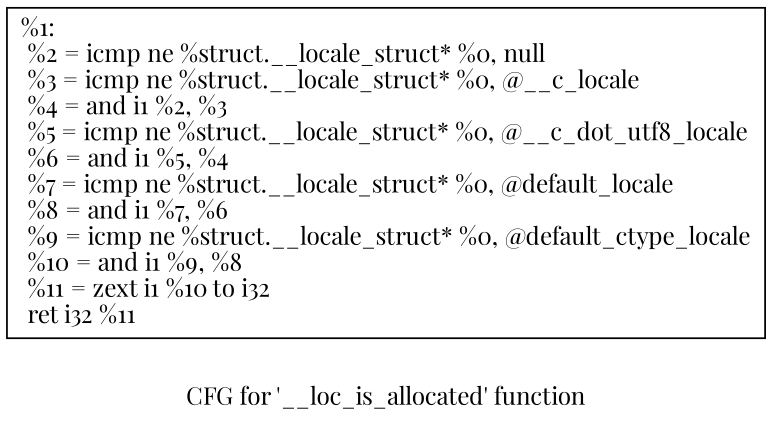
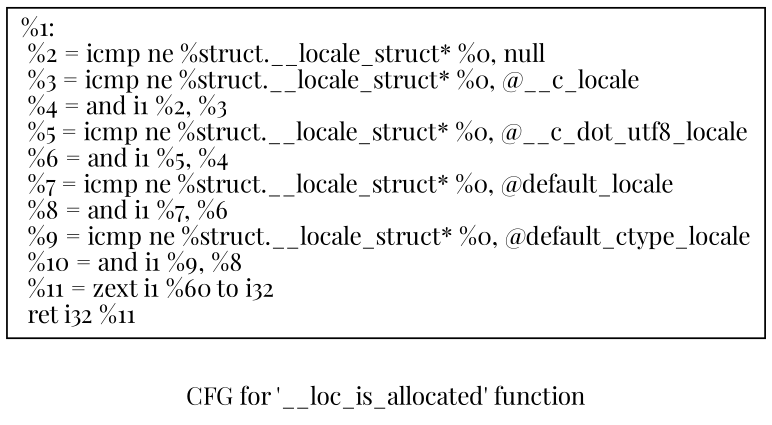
  digraph {
    label="CFG for '__loc_is_allocated' function"
    fontname="Playfair Display"
-   n1 [label="{%1:\l  %2 = icmp ne %struct.__locale_struct* %0, null\l  %3 = icmp ne %struct.__locale_struct* %0, @__c_locale\l  %4 = and i1 %2, %3\l  %5 = icmp ne %struct.__locale_struct* %0, @__c_dot_utf8_locale\l  %6 = and i1 %5, %4\l  %7 = icmp ne %struct.__locale_struct* %0, @default_locale\l  %8 = and i1 %7, %6\l  %9 = icmp ne %struct.__locale_struct* %0, @default_ctype_locale\l  %10 = and i1 %9, %8\l  %11 = zext i1 %10 to i32\l  ret i32 %11\l}" shape=record fontname="Playfair Display"]
+   n1 [label="{%1:\l  %2 = icmp ne %struct.__locale_struct* %0, null\l  %3 = icmp ne %struct.__locale_struct* %0, @__c_locale\l  %4 = and i1 %2, %3\l  %5 = icmp ne %struct.__locale_struct* %0, @__c_dot_utf8_locale\l  %6 = and i1 %5, %4\l  %7 = icmp ne %struct.__locale_struct* %0, @default_locale\l  %8 = and i1 %7, %6\l  %9 = icmp ne %struct.__locale_struct* %0, @default_ctype_locale\l  %10 = and i1 %9, %8\l  %11 = zext i1 %60 to i32\l  ret i32 %11\l}" shape=record fontname="Playfair Display"]
  }
